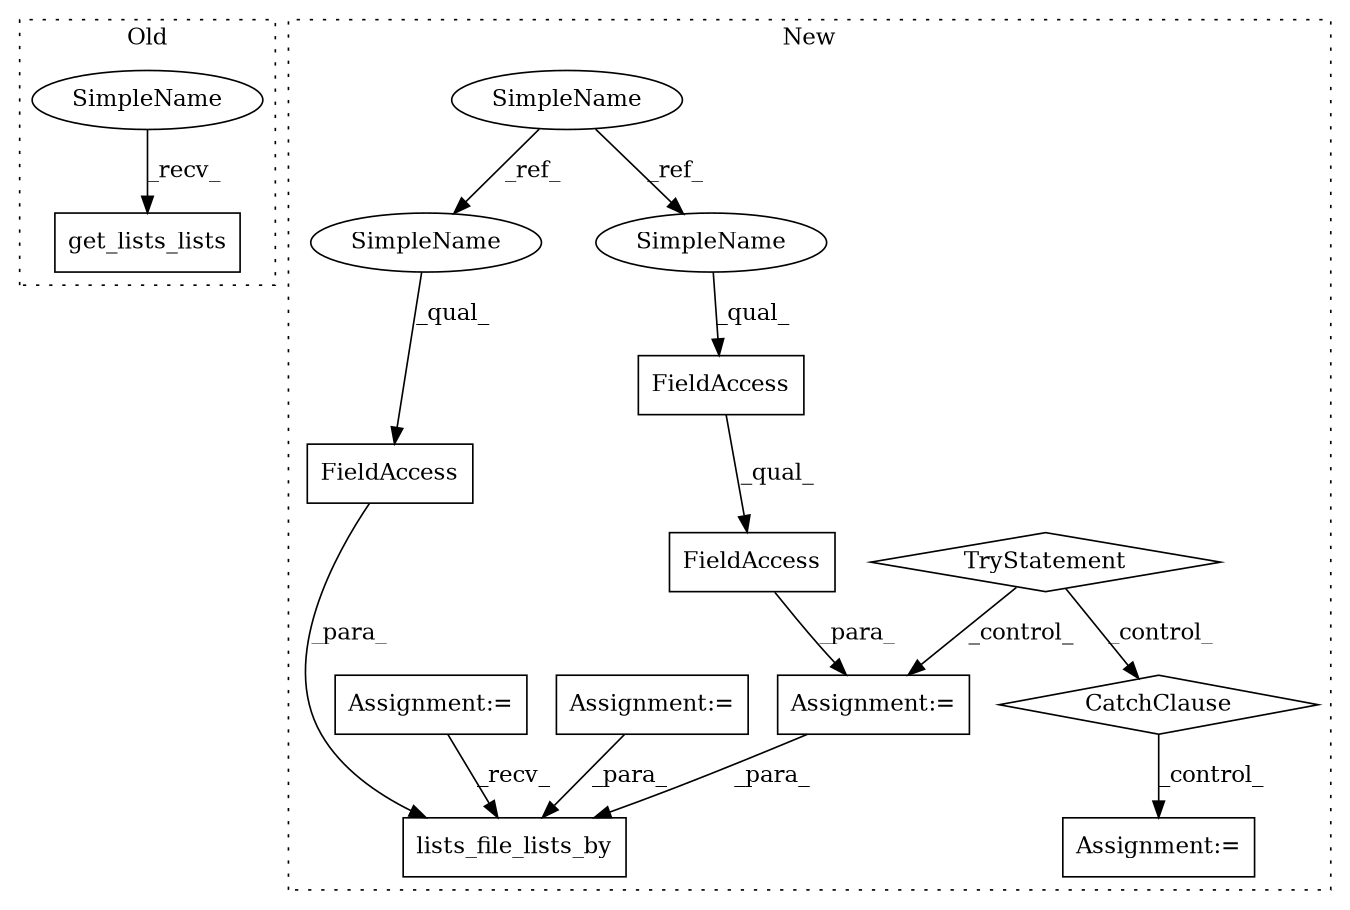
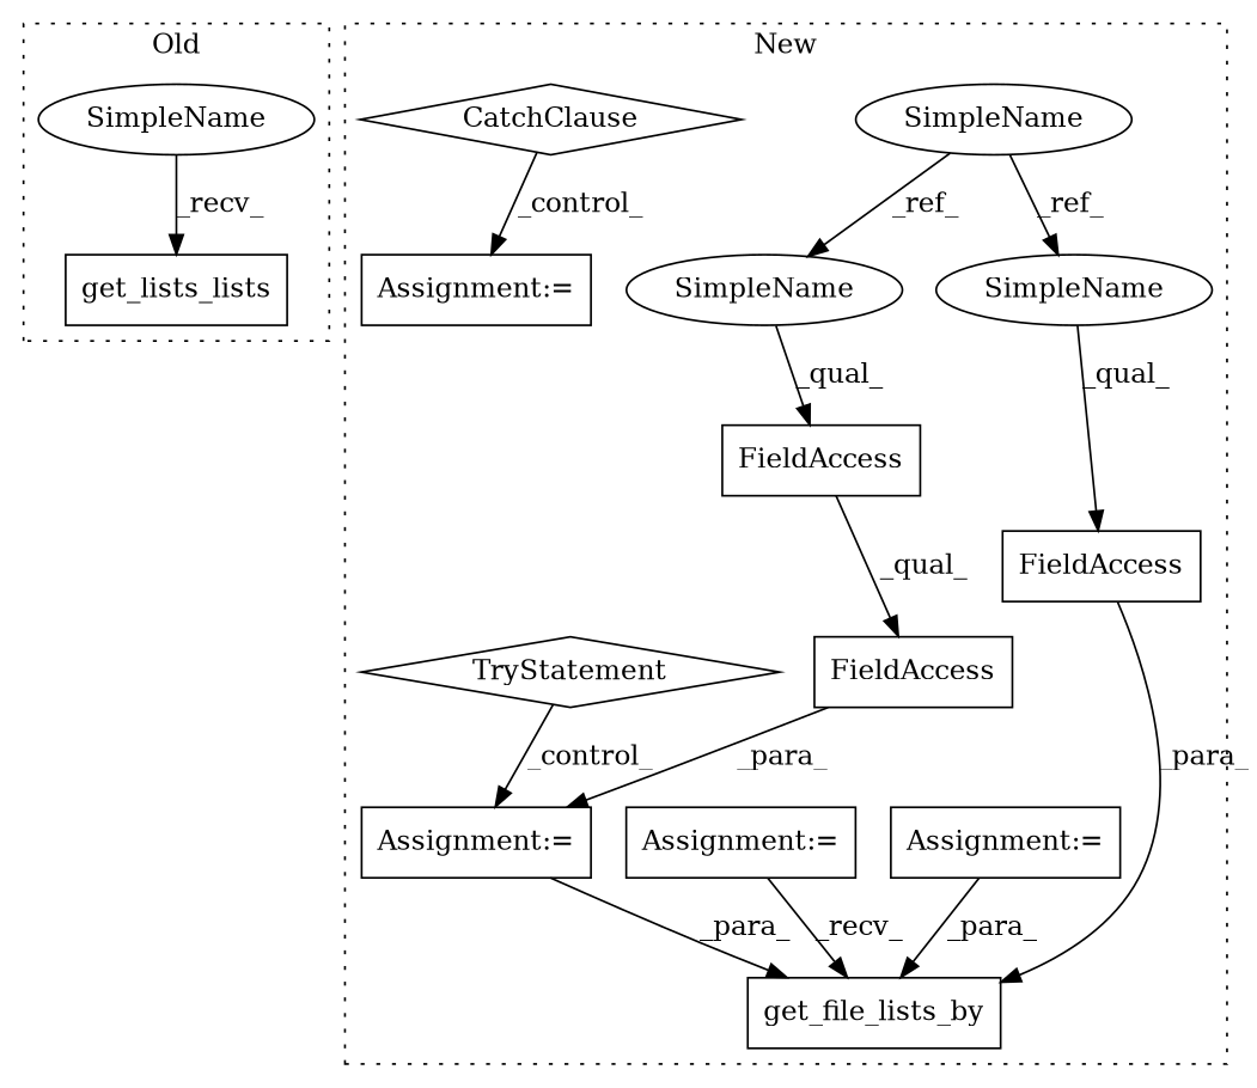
  digraph {
    node [a=42 l=4 s=3359 shape=box]
    n1 [a=32 l="15,1" label=get_lists_lists s="3296,3327"]
    n2 [label=SimpleName s=3291 shape=ellipse]
-   n3 [a=32 l="18,1" label=lists_file_lists_by s="3506,3548"]
+   n3 [a=32 l="18,1" label=get_file_lists_by s="3506,3548"]
    n4 [a=22 l=11 label=FieldAccess s=3537]
    n5 [label=SimpleName s=2383 shape=ellipse]
    n6 [a=22 l=17 label=FieldAccess]
    n7 [a=22 l=34 label=FieldAccess]
    n8 [a=7 l=12 label="Assignment:=" s=2511]
    n9 [a=7 l=16 label="Assignment:=" s=2619]
    n10 [a=7 l=1 label="Assignment:=" s=3358]
    n11 [a=54 label=TryStatement s=3334 shape=diamond]
    n12 [a=12 l="11,2" label=CatchClause s="3402,3439" shape=diamond]
    n13 [a=7 l=1 label="Assignment:=" s=3461]
    n14 [label=SimpleName s=3537 shape=ellipse]
    n15 [label=SimpleName shape=ellipse]
    subgraph cluster_1 {
      label=Old
      style=dotted
      n1
      n2
    }
    subgraph cluster_2 {
      label=New
      style=dotted
      n3
      n4
      n5
      n6
      n7
      n8
      n9
      n10
      n11
      n12
      n13
      n14
      n15
    }
    n2 -> n1 [label=_recv_]
    n4 -> n3 [label=_para_]
    n5 -> n14 [label=_ref_]
    n5 -> n15 [label=_ref_]
    n6 -> n7 [label=_qual_]
    n7 -> n10 [label=_para_]
    n8 -> n3 [label=_para_]
    n9 -> n3 [label=_recv_]
    n10 -> n3 [label=_para_]
    n11 -> n10 [label=_control_]
-   n11 -> n12 [label=_control_]
    n12 -> n13 [label=_control_]
    n14 -> n4 [label=_qual_]
    n15 -> n6 [label=_qual_]
  }
